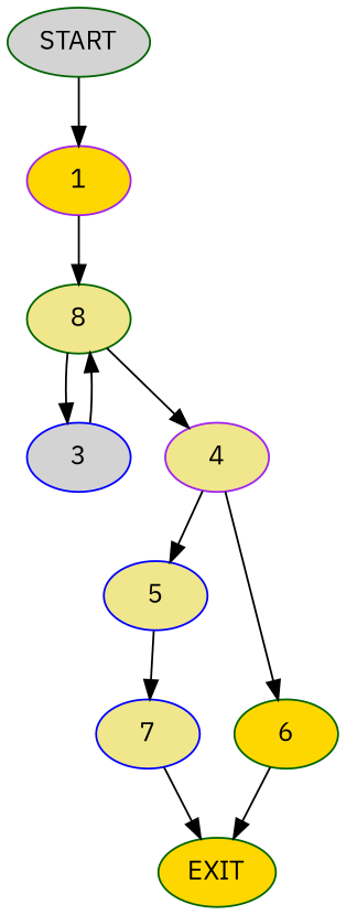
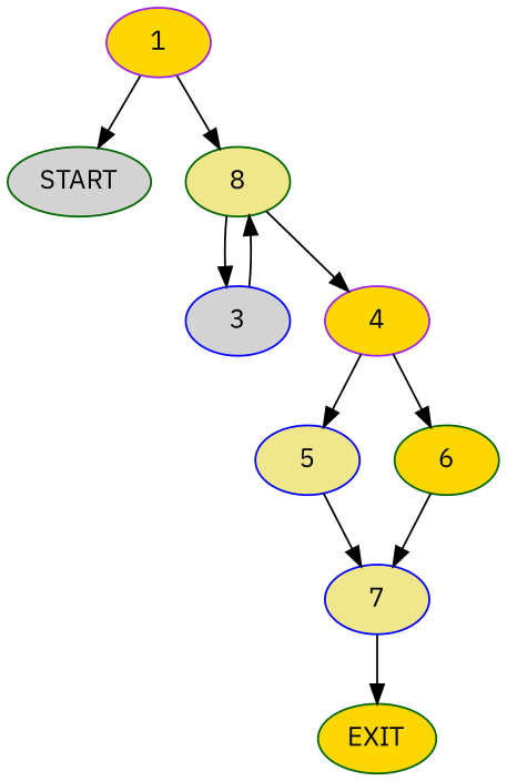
  digraph {
    fontname="IBM Plex Sans"
    node [color=darkgreen fillcolor=khaki fontname="IBM Plex Sans" style=filled]
    edge [fontname="IBM Plex Sans"]
    n1 [fillcolor=lightgrey label=START]
    1 [color=purple fillcolor=gold]
    n3 [label=8]
    n4 [fillcolor=gold label=EXIT]
    3 [color=blue fillcolor=lightgrey]
-   4 [color=purple]
+   4 [color=purple fillcolor=gold]
    5 [color=blue]
    6 [fillcolor=gold]
    7 [color=blue]
-   n1 -> 1
+   1 -> n1
    1 -> n3
    n3 -> 3
    n3 -> 4
    3 -> n3
    4 -> 5
    4 -> 6
    5 -> 7
-   6 -> n4
+   6 -> 7
    7 -> n4
  }
